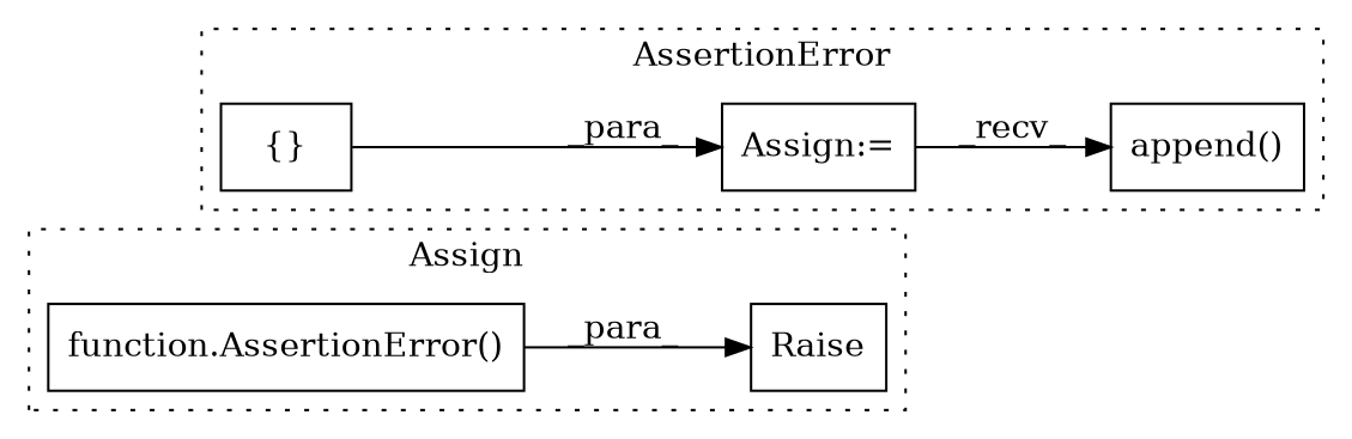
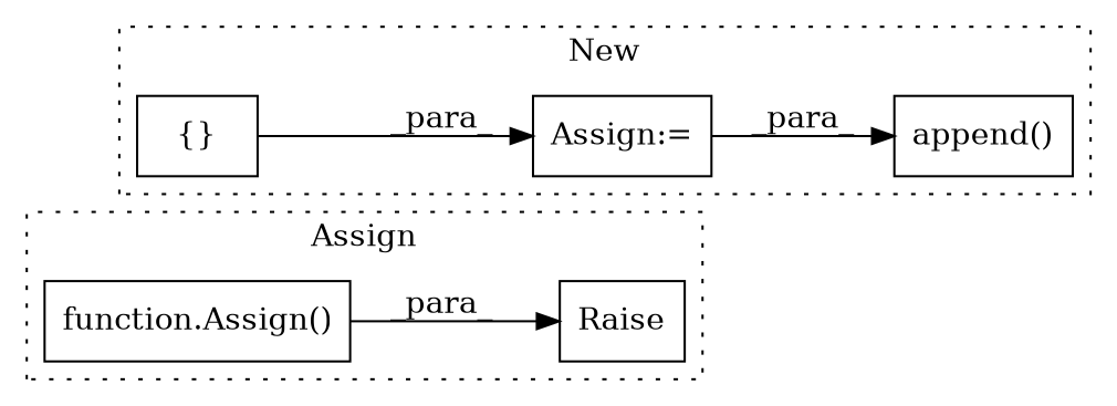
  digraph {
    rankdir=LR
    node [a=75 shape=box]
-   n1 [l="15,1" label="function.AssertionError()" s="2065,2121"]
+   n1 [l="15,1" label="function.Assign()" s="2065,2121"]
    n2 [a=91 l=6 label=Raise s=2059]
    n3 [l="23,1" label="append()" s="2001,2064"]
    n4 [a=59 l="2,1" label="{}" s="1483,1483"]
    n5 [a=68 l=3 label="Assign:=" s=1480]
    subgraph cluster_1 {
      label=Assign
      style=dotted
      n1
      n2
    }
    subgraph cluster_2 {
-     label=AssertionError
+     label=New
      style=dotted
      n3
      n4
      n5
    }
    n1 -> n2 [label=_para_]
    n4 -> n5 [label=_para_]
-   n5 -> n3 [label=_recv_]
+   n5 -> n3 [label=_para_]
  }
